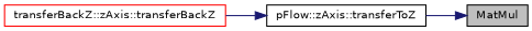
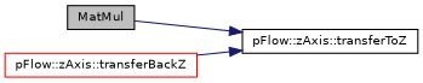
  digraph {
    rankdir=RL
    node [color=black fillcolor=white fontname=Helvetica fontsize=10 shape=record style=filled]
    edge [color=midnightblue dir=back fontname=Helvetica fontsize=10 labelfontname=Helvetica labelfontsize=10 style=solid]
    n1 [fillcolor=grey75 fontcolor=black height=0.2 label=MatMul width=0.4]
    n2 [height=0.2 label="pFlow::zAxis::transferToZ" width=0.4]
-   n3 [color=red height=0.2 label="transferBackZ::zAxis::transferBackZ" width=0.4]
-   n1 -> n2
+   n3 [color=red height=0.2 label="pFlow::zAxis::transferBackZ" width=0.4]
+   n2 -> n1
    n2 -> n3
  }
